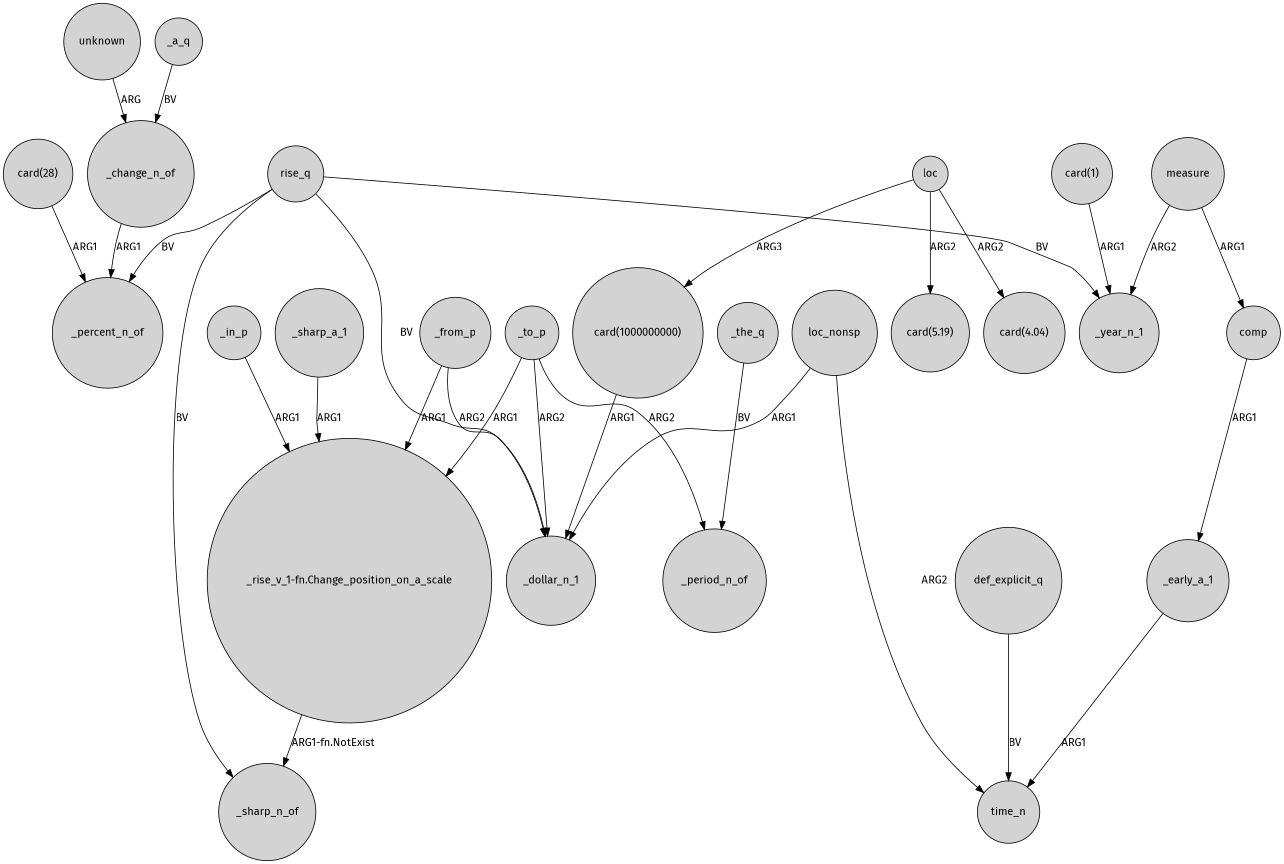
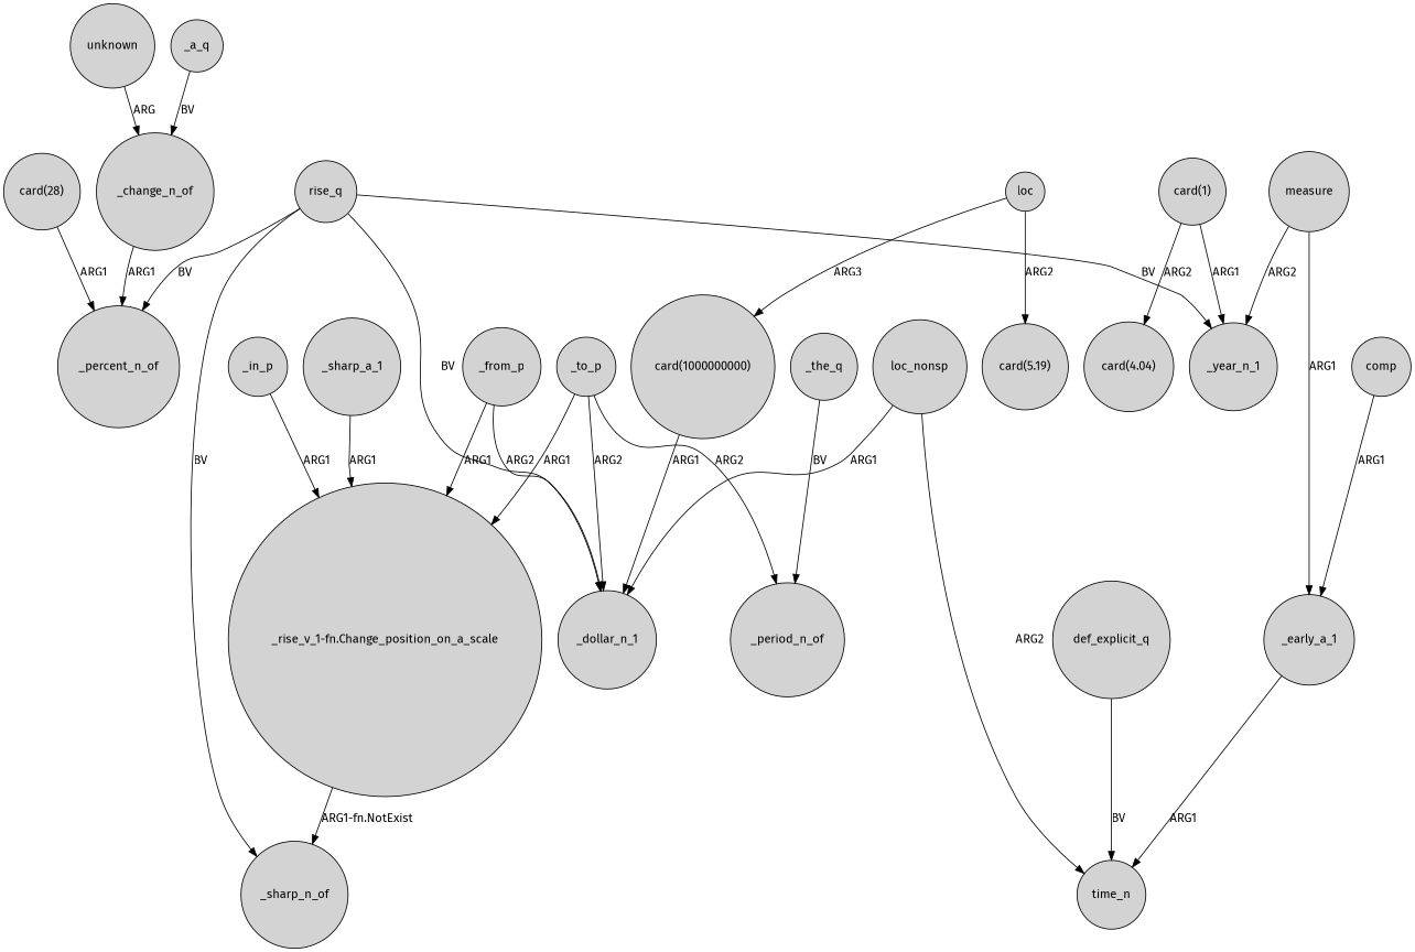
  digraph {
    fontname="Fira Sans"
    node [fontname="Fira Sans" shape=circle style=filled]
    edge [fontname="Fira Sans"]
    "card(28)"
    _percent_n_of
    _to_p
    _dollar_n_1
    "_rise_v_1-fn.Change_position_on_a_scale"
    _period_n_of
    n7 [label=_sharp_n_of]
    measure
    _year_n_1
    comp
    _early_a_1
    def_explicit_q
    time_n
    unknown
    _change_n_of
    _in_p
    n17 [label=loc]
    "card(4.04)"
    "card(1000000000)"
    "card(5.19)"
    loc_nonsp
    _the_q
    _sharp_a_1
    n24 [label=rise_q]
    "card(1)"
    _from_p
    _a_q
    "card(28)" -> _percent_n_of [label=ARG1]
    _to_p -> _dollar_n_1 [label=ARG2]
    _to_p -> "_rise_v_1-fn.Change_position_on_a_scale" [label=ARG1]
    _to_p -> _period_n_of [label=ARG2]
    "_rise_v_1-fn.Change_position_on_a_scale" -> n7 [label="ARG1-fn.NotExist"]
    measure -> _year_n_1 [label=ARG2]
-   measure -> comp [label=ARG1]
+   measure -> _early_a_1 [label=ARG1]
    comp -> _early_a_1 [label=ARG1]
    _early_a_1 -> time_n [label=ARG1]
    def_explicit_q -> time_n [label=BV]
    unknown -> _change_n_of [label=ARG]
    _change_n_of -> _percent_n_of [label=ARG1]
    _in_p -> "_rise_v_1-fn.Change_position_on_a_scale" [label=ARG1]
-   n17 -> "card(4.04)" [label=ARG2]
+   "card(1)" -> "card(4.04)" [label=ARG2]
    n17 -> "card(1000000000)" [label=ARG3]
    n17 -> "card(5.19)" [label=ARG2]
    "card(1000000000)" -> _dollar_n_1 [label=ARG1]
    loc_nonsp -> _dollar_n_1 [label=ARG1]
    loc_nonsp -> time_n [label=ARG2]
    _the_q -> _period_n_of [label=BV]
    _sharp_a_1 -> "_rise_v_1-fn.Change_position_on_a_scale" [label=ARG1]
    n24 -> _percent_n_of [label=BV]
    n24 -> _dollar_n_1 [label=BV]
    n24 -> n7 [label=BV]
    n24 -> _year_n_1 [label=BV]
    "card(1)" -> _year_n_1 [label=ARG1]
    _from_p -> _dollar_n_1 [label=ARG2]
    _from_p -> "_rise_v_1-fn.Change_position_on_a_scale" [label=ARG1]
    _a_q -> _change_n_of [label=BV]
  }
